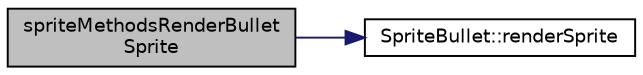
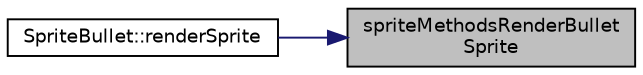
  digraph {
    rankdir=RL
    node [color=black fontname=Helvetica fontsize=10 shape=record style=filled]
    n1 [fillcolor=grey75 fontcolor=black height=0.2 label="spriteMethodsRenderBullet\lSprite" width=0.4]
    n2 [fillcolor=white height=0.2 label="SpriteBullet::renderSprite" width=0.4]
-   n2 -> n1 [color=midnightblue dir=back fontname=Helvetica fontsize=10 labelfontname=Helvetica labelfontsize=10 style=solid]
+   n1 -> n2 [color=midnightblue dir=back fontname=Helvetica fontsize=10 labelfontname=Helvetica labelfontsize=10 style=solid]
  }
